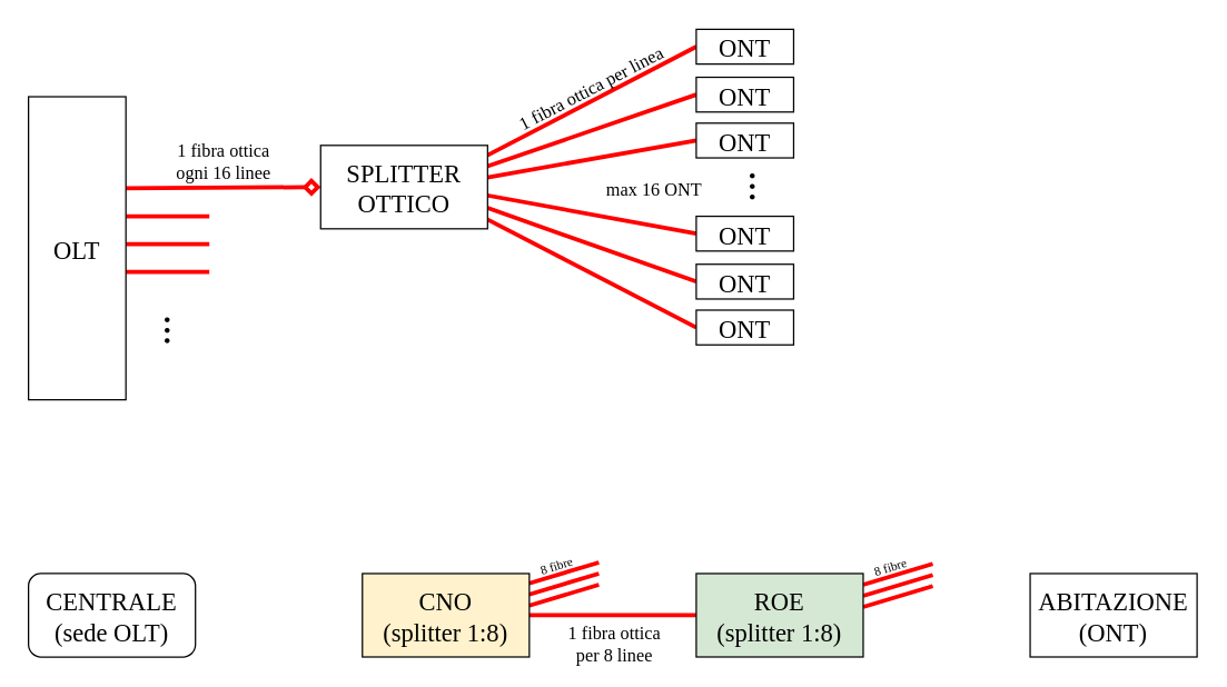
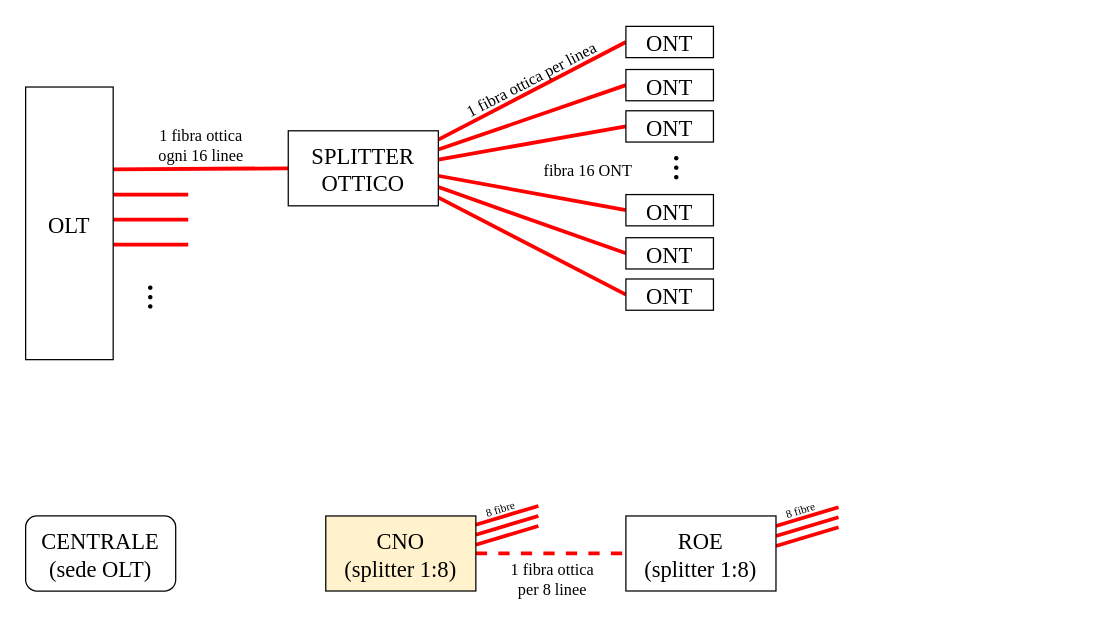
  <mxCell id="0" />
  <mxCell id="1" parent="0" />
  <mxCell id="2" style="rounded=0;orthogonalLoop=1;jettySize=auto;html=1;fontSize=18;endArrow=none;endFill=0;strokeColor=#FF0000;strokeWidth=3;exitX=0.976;exitY=0.451;exitDx=0;exitDy=0;exitPerimeter=0;" edge="1" parent="1"><mxGeometry relative="1" as="geometry"><mxPoint x="150" y="175" as="targetPoint" /><mxPoint x="90" y="175" as="sourcePoint" /></mxGeometry></mxCell>
- <mxCell id="3" style="rounded=0;orthogonalLoop=1;jettySize=auto;html=1;fontSize=18;endArrow=diamond;endFill=0;strokeColor=#FF0000;strokeWidth=3;entryX=0;entryY=0.5;entryDx=0;entryDy=0;exitX=0.956;exitY=0.302;exitDx=0;exitDy=0;exitPerimeter=0;" edge="1" parent="1" source="14" target="24"><mxGeometry relative="1" as="geometry"><mxPoint x="290" y="102" as="targetPoint" /></mxGeometry></mxCell>
+ <mxCell id="3" style="rounded=0;orthogonalLoop=1;jettySize=auto;html=1;fontSize=18;endArrow=none;endFill=0;strokeColor=#FF0000;strokeWidth=3;entryX=0;entryY=0.5;entryDx=0;entryDy=0;exitX=0.956;exitY=0.302;exitDx=0;exitDy=0;exitPerimeter=0;" edge="1" parent="1" source="14" target="24"><mxGeometry relative="1" as="geometry"><mxPoint x="290" y="102" as="targetPoint" /></mxGeometry></mxCell>
  <mxCell id="4" value="&lt;div&gt;1 fibra ottica&lt;/div&gt;&lt;div&gt;ogni 16 linee&lt;br&gt;&lt;/div&gt;" style="text;resizable=0;points=[];align=center;verticalAlign=middle;labelBackgroundColor=none;fontSize=13;fontFamily=Bahnschrift;html=1;rotation=0;" vertex="1" connectable="0" parent="3"><mxGeometry x="0.339" y="1" relative="1" as="geometry"><mxPoint x="-23" y="-17.5" as="offset" /></mxGeometry></mxCell>
  <mxCell id="5" style="rounded=0;orthogonalLoop=1;jettySize=auto;html=1;fontSize=18;endArrow=none;endFill=0;strokeColor=#FF0000;strokeWidth=3;exitX=1.005;exitY=0.404;exitDx=0;exitDy=0;exitPerimeter=0;" edge="1" parent="1"><mxGeometry relative="1" as="geometry"><mxPoint x="150" y="155" as="targetPoint" /><mxPoint x="90" y="155" as="sourcePoint" /></mxGeometry></mxCell>
  <mxCell id="6" style="rounded=0;orthogonalLoop=1;jettySize=auto;html=1;fontSize=18;endArrow=none;endFill=0;strokeColor=#FF0000;strokeWidth=3;exitX=1.015;exitY=0.353;exitDx=0;exitDy=0;exitPerimeter=0;" edge="1" parent="1"><mxGeometry relative="1" as="geometry"><mxPoint x="150" y="195" as="targetPoint" /><mxPoint x="90" y="195" as="sourcePoint" /></mxGeometry></mxCell>
  <mxCell id="7" style="edgeStyle=none;rounded=0;orthogonalLoop=1;jettySize=auto;html=1;endArrow=none;endFill=0;strokeColor=#FF0000;strokeWidth=3;fontFamily=Bahnschrift;fontSize=13;entryX=0;entryY=0.5;entryDx=0;entryDy=0;exitX=1;exitY=0.75;exitDx=0;exitDy=0;" edge="1" parent="1" target="20" source="24"><mxGeometry relative="1" as="geometry"><mxPoint x="400" y="242.5" as="targetPoint" /><mxPoint x="350" y="149" as="sourcePoint" /></mxGeometry></mxCell>
  <mxCell id="8" style="edgeStyle=none;rounded=0;orthogonalLoop=1;jettySize=auto;html=1;endArrow=none;endFill=0;strokeColor=#FF0000;strokeWidth=3;fontFamily=Bahnschrift;fontSize=13;entryX=0;entryY=0.5;entryDx=0;entryDy=0;exitX=0.997;exitY=0.599;exitDx=0;exitDy=0;exitPerimeter=0;" edge="1" parent="1" target="19" source="24"><mxGeometry relative="1" as="geometry"><mxPoint x="470" y="207.5" as="targetPoint" /><mxPoint x="350" y="249.5" as="sourcePoint" /></mxGeometry></mxCell>
  <mxCell id="9" style="edgeStyle=none;rounded=0;orthogonalLoop=1;jettySize=auto;html=1;endArrow=none;endFill=0;strokeColor=#FF0000;strokeWidth=3;fontFamily=Bahnschrift;fontSize=13;entryX=0;entryY=0.5;entryDx=0;entryDy=0;exitX=0.989;exitY=0.877;exitDx=0;exitDy=0;exitPerimeter=0;" edge="1" parent="1" target="21" source="24"><mxGeometry relative="1" as="geometry"><mxPoint x="400" y="250.5" as="targetPoint" /><mxPoint x="349" y="157" as="sourcePoint" /></mxGeometry></mxCell>
  <mxCell id="10" style="edgeStyle=none;rounded=0;orthogonalLoop=1;jettySize=auto;html=1;exitX=1;exitY=0.25;exitDx=0;exitDy=0;endArrow=none;endFill=0;strokeColor=#FF0000;strokeWidth=3;fontFamily=Bahnschrift;fontSize=13;entryX=0;entryY=0.5;entryDx=0;entryDy=0;" edge="1" parent="1" source="24" target="16"><mxGeometry relative="1" as="geometry"><mxPoint x="400" y="104" as="targetPoint" /></mxGeometry></mxCell>
  <mxCell id="11" style="edgeStyle=none;rounded=0;orthogonalLoop=1;jettySize=auto;html=1;exitX=1;exitY=0.25;exitDx=0;exitDy=0;endArrow=none;endFill=0;strokeColor=#FF0000;strokeWidth=3;fontFamily=Bahnschrift;fontSize=13;entryX=0;entryY=0.5;entryDx=0;entryDy=0;" edge="1" parent="1" target="15"><mxGeometry relative="1" as="geometry"><mxPoint x="470" y="69" as="targetPoint" /><mxPoint x="350" y="111" as="sourcePoint" /></mxGeometry></mxCell>
  <mxCell id="12" value="&lt;font style=&quot;font-size: 13px;&quot;&gt;1 fibra ottica per linea&lt;br style=&quot;font-size: 13px;&quot;&gt;&lt;/font&gt;" style="text;html=1;resizable=0;points=[];align=center;verticalAlign=middle;labelBackgroundColor=none;fontSize=13;fontFamily=Bahnschrift;rotation=-27.5;" vertex="1" connectable="0" parent="11"><mxGeometry x="-0.192" y="-2" relative="1" as="geometry"><mxPoint x="12.5" y="-19" as="offset" /></mxGeometry></mxCell>
  <mxCell id="13" style="edgeStyle=none;rounded=0;orthogonalLoop=1;jettySize=auto;html=1;exitX=1;exitY=0.25;exitDx=0;exitDy=0;endArrow=none;endFill=0;strokeColor=#FF0000;strokeWidth=3;fontFamily=Bahnschrift;fontSize=13;entryX=0;entryY=0.5;entryDx=0;entryDy=0;" edge="1" parent="1" target="17"><mxGeometry relative="1" as="geometry"><mxPoint x="400" y="112" as="targetPoint" /><mxPoint x="350" y="127" as="sourcePoint" /></mxGeometry></mxCell>
  <mxCell id="14" value="OLT" style="rounded=0;fontSize=18;html=1;whiteSpace=wrap;spacingTop=4;fontFamily=Bahnschrift;" vertex="1" parent="1"><mxGeometry x="20" y="69" width="70" height="218" as="geometry" /></mxCell>
  <mxCell id="15" value="ONT" style="rounded=0;whiteSpace=wrap;html=1;fontSize=18;fontFamily=Bahnschrift;spacingTop=4;" vertex="1" parent="1"><mxGeometry x="500" y="20.5" width="70" height="25" as="geometry" /></mxCell>
  <mxCell id="16" value="ONT" style="rounded=0;whiteSpace=wrap;html=1;fontSize=18;fontFamily=Bahnschrift;spacingTop=4;" vertex="1" parent="1"><mxGeometry x="500" y="55" width="70" height="25" as="geometry" /></mxCell>
  <mxCell id="17" value="ONT" style="rounded=0;whiteSpace=wrap;html=1;fontSize=18;fontFamily=Bahnschrift;spacingTop=4;" vertex="1" parent="1"><mxGeometry x="500" y="88" width="70" height="25" as="geometry" /></mxCell>
  <mxCell id="18" value="..." style="text;html=1;strokeColor=none;fillColor=none;align=center;verticalAlign=middle;whiteSpace=wrap;rounded=0;fontSize=30;fontFamily=Comic Sans MS;rotation=90;" vertex="1" parent="1"><mxGeometry x="530" y="124" width="40" height="20" as="geometry" /></mxCell>
  <mxCell id="19" value="ONT" style="rounded=0;whiteSpace=wrap;html=1;fontSize=18;fontFamily=Bahnschrift;spacingTop=4;" vertex="1" parent="1"><mxGeometry x="500" y="155" width="70" height="25" as="geometry" /></mxCell>
  <mxCell id="20" value="ONT" style="rounded=0;whiteSpace=wrap;html=1;fontSize=18;fontFamily=Bahnschrift;spacingTop=4;" vertex="1" parent="1"><mxGeometry x="500" y="189.5" width="70" height="25" as="geometry" /></mxCell>
  <mxCell id="21" value="ONT" style="rounded=0;whiteSpace=wrap;html=1;fontSize=18;fontFamily=Bahnschrift;spacingTop=4;" vertex="1" parent="1"><mxGeometry x="500" y="222.5" width="70" height="25" as="geometry" /></mxCell>
- <mxCell id="22" value="max 16 ONT" style="text;html=1;strokeColor=none;fillColor=none;align=center;verticalAlign=middle;whiteSpace=wrap;rounded=0;labelBackgroundColor=none;fontFamily=Bahnschrift;fontSize=13;spacingTop=4;" vertex="1" parent="1"><mxGeometry x="410" y="124" width="120" height="20" as="geometry" /></mxCell>
+ <mxCell id="22" value="fibra 16 ONT" style="text;html=1;strokeColor=none;fillColor=none;align=center;verticalAlign=middle;whiteSpace=wrap;rounded=0;labelBackgroundColor=none;fontFamily=Bahnschrift;fontSize=13;spacingTop=4;" vertex="1" parent="1"><mxGeometry x="410" y="124" width="120" height="20" as="geometry" /></mxCell>
  <mxCell id="23" value="..." style="text;html=1;strokeColor=none;fillColor=none;align=center;verticalAlign=middle;whiteSpace=wrap;rounded=0;fontSize=30;fontFamily=Comic Sans MS;rotation=90;" vertex="1" parent="1"><mxGeometry x="110" y="227.5" width="40" height="20" as="geometry" /></mxCell>
  <mxCell id="24" value="SPLITTER OTTICO" style="rounded=0;whiteSpace=wrap;html=1;fontFamily=Bahnschrift;fontSize=18;spacingTop=4;" vertex="1" parent="1"><mxGeometry x="230" y="104" width="120" height="60" as="geometry" /></mxCell>
  <mxCell id="25" style="edgeStyle=none;rounded=0;orthogonalLoop=1;jettySize=auto;html=1;exitX=1;exitY=0.25;exitDx=0;exitDy=0;endArrow=none;endFill=0;strokeColor=#FF0000;strokeWidth=3;fontFamily=Bahnschrift;fontSize=13;" edge="1" parent="1"><mxGeometry relative="1" as="geometry"><mxPoint x="670" y="405" as="targetPoint" /><mxPoint x="620" y="420" as="sourcePoint" /></mxGeometry></mxCell>
  <mxCell id="26" style="edgeStyle=none;rounded=0;orthogonalLoop=1;jettySize=auto;html=1;exitX=1;exitY=0.25;exitDx=0;exitDy=0;endArrow=none;endFill=0;strokeColor=#FF0000;strokeWidth=3;fontFamily=Bahnschrift;fontSize=13;" edge="1" parent="1"><mxGeometry relative="1" as="geometry"><mxPoint x="670" y="421" as="targetPoint" /><mxPoint x="620" y="436" as="sourcePoint" /></mxGeometry></mxCell>
  <mxCell id="27" style="edgeStyle=none;rounded=0;orthogonalLoop=1;jettySize=auto;html=1;exitX=1;exitY=0.25;exitDx=0;exitDy=0;endArrow=none;endFill=0;strokeColor=#FF0000;strokeWidth=3;fontFamily=Bahnschrift;fontSize=13;" edge="1" parent="1"><mxGeometry relative="1" as="geometry"><mxPoint x="670" y="413" as="targetPoint" /><mxPoint x="620" y="428" as="sourcePoint" /></mxGeometry></mxCell>
  <mxCell id="28" value="8 fibre" style="text;html=1;strokeColor=none;fillColor=none;align=center;verticalAlign=middle;whiteSpace=wrap;rounded=0;labelBackgroundColor=none;fontFamily=Bahnschrift;fontSize=9;rotation=-17.4;" vertex="1" parent="1"><mxGeometry x="620" y="398" width="40" height="20" as="geometry" /></mxCell>
  <mxCell id="29" style="edgeStyle=none;rounded=0;orthogonalLoop=1;jettySize=auto;html=1;exitX=1;exitY=0.25;exitDx=0;exitDy=0;endArrow=none;endFill=0;strokeColor=#FF0000;strokeWidth=3;fontFamily=Bahnschrift;fontSize=13;" edge="1" parent="1"><mxGeometry relative="1" as="geometry"><mxPoint x="430" y="404" as="targetPoint" /><mxPoint x="380" y="419" as="sourcePoint" /></mxGeometry></mxCell>
  <mxCell id="30" style="edgeStyle=none;rounded=0;orthogonalLoop=1;jettySize=auto;html=1;exitX=1;exitY=0.25;exitDx=0;exitDy=0;endArrow=none;endFill=0;strokeColor=#FF0000;strokeWidth=3;fontFamily=Bahnschrift;fontSize=13;" edge="1" parent="1"><mxGeometry relative="1" as="geometry"><mxPoint x="430" y="420" as="targetPoint" /><mxPoint x="380" y="435" as="sourcePoint" /></mxGeometry></mxCell>
  <mxCell id="31" value="&lt;div&gt;CENTRALE&lt;/div&gt;&lt;div&gt;(sede OLT)&lt;br&gt;&lt;/div&gt;" style="fontSize=18;html=1;whiteSpace=wrap;spacingTop=4;fontFamily=Bahnschrift;rounded=1;" vertex="1" parent="1"><mxGeometry x="20" y="412" width="120" height="60" as="geometry" /></mxCell>
- <mxCell id="32" value="" style="edgeStyle=orthogonalEdgeStyle;rounded=0;orthogonalLoop=1;jettySize=auto;html=1;endArrow=none;endFill=0;strokeColor=#FF0000;strokeWidth=3;fontFamily=Bahnschrift;fontSize=13;" edge="1" parent="1" source="35" target="36"><mxGeometry relative="1" as="geometry" /></mxCell>
+ <mxCell id="32" value="" style="edgeStyle=orthogonalEdgeStyle;rounded=0;orthogonalLoop=1;jettySize=auto;html=1;endArrow=none;endFill=0;strokeColor=#FF0000;strokeWidth=3;fontFamily=Bahnschrift;fontSize=13;dashed=1;" edge="1" parent="1" source="35" target="36"><mxGeometry relative="1" as="geometry" /></mxCell>
  <mxCell id="33" value="&lt;div&gt;1 fibra ottica&lt;/div&gt;&lt;div&gt;per 8 linee&lt;br&gt;&lt;/div&gt;" style="text;html=1;resizable=0;points=[];align=center;verticalAlign=middle;labelBackgroundColor=#ffffff;fontSize=13;fontFamily=Bahnschrift;" vertex="1" connectable="0" parent="32"><mxGeometry x="-0.244" y="-4" relative="1" as="geometry"><mxPoint x="15" y="16" as="offset" /></mxGeometry></mxCell>
  <mxCell id="34" style="edgeStyle=none;rounded=0;orthogonalLoop=1;jettySize=auto;html=1;exitX=1;exitY=0.25;exitDx=0;exitDy=0;endArrow=none;endFill=0;strokeColor=#FF0000;strokeWidth=3;fontFamily=Bahnschrift;fontSize=13;" edge="1" parent="1" source="35"><mxGeometry relative="1" as="geometry"><mxPoint x="430" y="412" as="targetPoint" /></mxGeometry></mxCell>
  <mxCell id="35" value="&lt;div&gt;CNO&lt;/div&gt;&lt;div&gt;(splitter 1:8)&lt;/div&gt;" style="rounded=0;whiteSpace=wrap;html=1;fontFamily=Bahnschrift;fontSize=18;spacingTop=4;fillColor=#fff2cc;" vertex="1" parent="1"><mxGeometry x="260" y="412" width="120" height="60" as="geometry" /></mxCell>
- <mxCell id="36" value="&lt;div&gt;ROE&lt;/div&gt;&lt;div&gt;(splitter 1:8)&lt;br&gt;&lt;/div&gt;" style="rounded=0;whiteSpace=wrap;html=1;fontFamily=Bahnschrift;fontSize=18;spacingTop=4;fillColor=#d5e8d4;" vertex="1" parent="1"><mxGeometry x="500" y="412" width="120" height="60" as="geometry" /></mxCell>
- <mxCell id="37" value="&lt;div&gt;ABITAZIONE&lt;/div&gt;&lt;div&gt;(ONT)&lt;br&gt;&lt;/div&gt;" style="rounded=0;whiteSpace=wrap;html=1;fontFamily=Bahnschrift;fontSize=18;spacingTop=4;" vertex="1" parent="1"><mxGeometry x="740" y="412" width="120" height="60" as="geometry" /></mxCell>
+ <mxCell id="36" value="&lt;div&gt;ROE&lt;/div&gt;&lt;div&gt;(splitter 1:8)&lt;br&gt;&lt;/div&gt;" style="rounded=0;whiteSpace=wrap;html=1;fontFamily=Bahnschrift;fontSize=18;spacingTop=4;" vertex="1" parent="1"><mxGeometry x="500" y="412" width="120" height="60" as="geometry" /></mxCell>
  <mxCell id="38" value="8 fibre" style="text;html=1;strokeColor=none;fillColor=none;align=center;verticalAlign=middle;whiteSpace=wrap;rounded=0;labelBackgroundColor=none;fontFamily=Bahnschrift;fontSize=9;rotation=-17.4;" vertex="1" parent="1"><mxGeometry x="380" y="397" width="40" height="20" as="geometry" /></mxCell>
